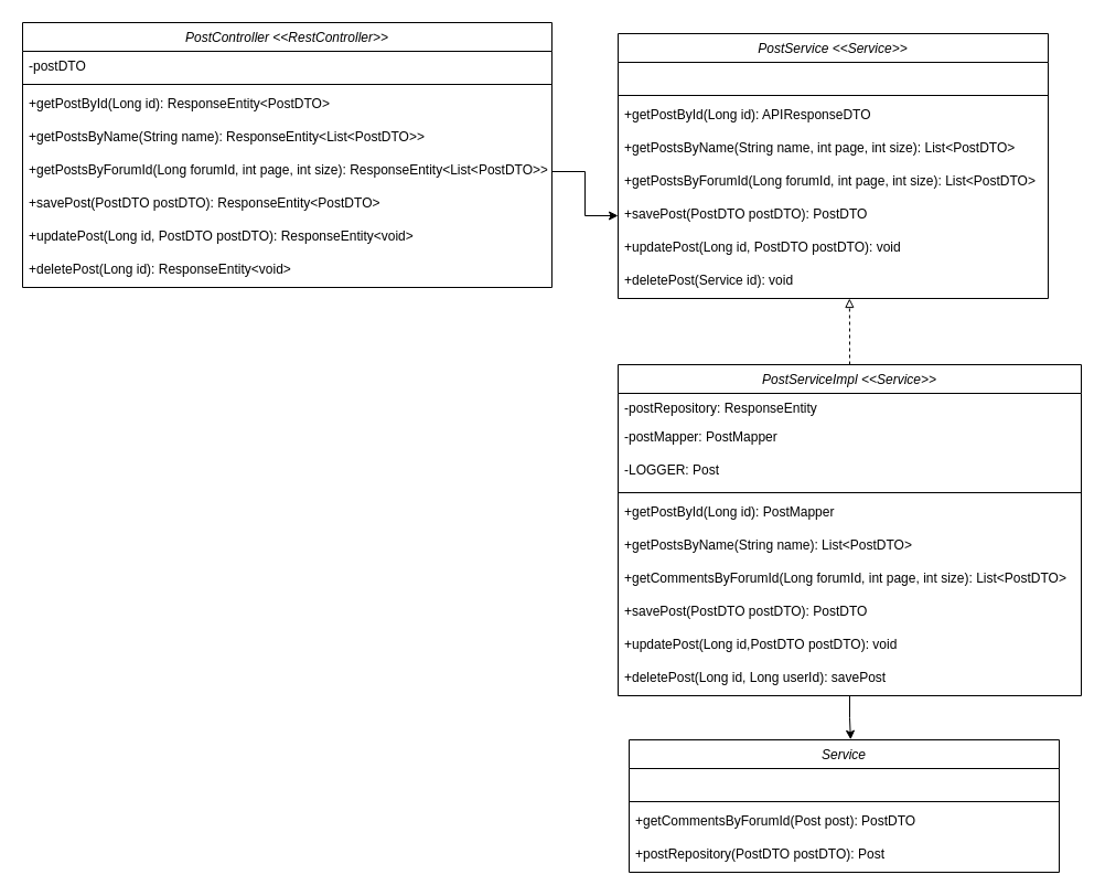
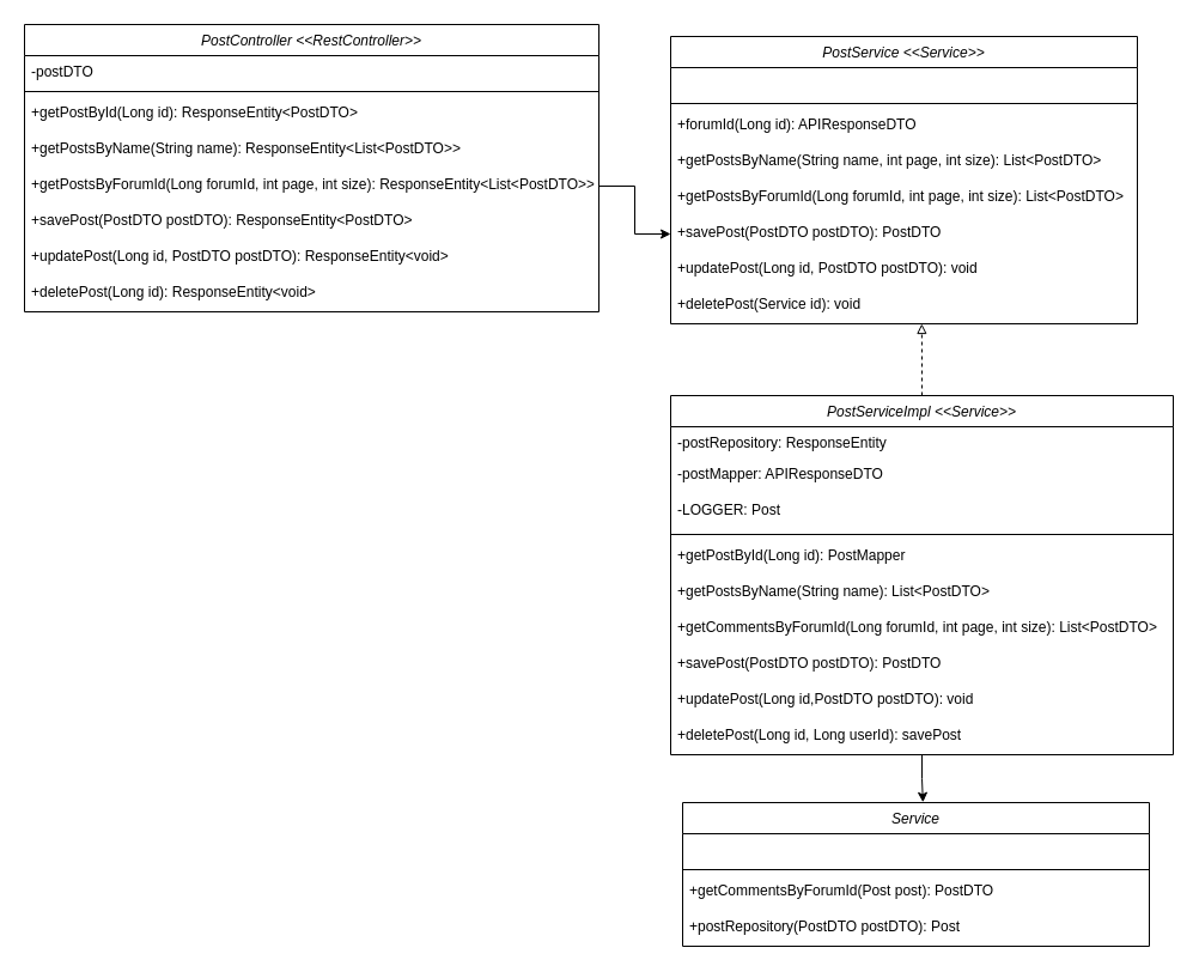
  <mxCell id="0" />
  <mxCell id="1" parent="0" />
  <mxCell id="2" value="PostController &lt;&lt;RestController&gt;&gt;" style="swimlane;fontStyle=2;align=center;verticalAlign=top;childLayout=stackLayout;horizontal=1;startSize=26;horizontalStack=0;resizeParent=1;resizeLast=0;collapsible=1;marginBottom=0;rounded=0;shadow=0;strokeWidth=1;" parent="1" vertex="1"><mxGeometry x="20" y="20" width="480" height="240" as="geometry"><mxRectangle x="230" y="140" width="160" height="26" as="alternateBounds" /></mxGeometry></mxCell>
  <mxCell id="3" value="-postDTO" style="text;align=left;verticalAlign=top;spacingLeft=4;spacingRight=4;overflow=hidden;rotatable=0;points=[[0,0.5],[1,0.5]];portConstraint=eastwest;" parent="2" vertex="1"><mxGeometry y="26" width="480" height="26" as="geometry" /></mxCell>
  <mxCell id="4" value="" style="line;html=1;strokeWidth=1;align=left;verticalAlign=middle;spacingTop=-1;spacingLeft=3;spacingRight=3;rotatable=0;labelPosition=right;points=[];portConstraint=eastwest;" parent="2" vertex="1"><mxGeometry y="52" width="480" height="8" as="geometry" /></mxCell>
  <mxCell id="5" value="+getPostById(Long id): ResponseEntity&lt;PostDTO&gt;" style="text;align=left;verticalAlign=top;spacingLeft=4;spacingRight=4;overflow=hidden;rotatable=0;points=[[0,0.5],[1,0.5]];portConstraint=eastwest;" parent="2" vertex="1"><mxGeometry y="60" width="480" height="30" as="geometry" /></mxCell>
  <mxCell id="6" value="+getPostsByName(String name): ResponseEntity&lt;List&lt;PostDTO&gt;&gt; " style="text;align=left;verticalAlign=top;spacingLeft=4;spacingRight=4;overflow=hidden;rotatable=0;points=[[0,0.5],[1,0.5]];portConstraint=eastwest;" vertex="1" parent="2"><mxGeometry y="90" width="480" height="30" as="geometry" /></mxCell>
  <mxCell id="7" value="+getPostsByForumId(Long forumId, int page, int size): ResponseEntity&lt;List&lt;PostDTO&gt;&gt;" style="text;align=left;verticalAlign=top;spacingLeft=4;spacingRight=4;overflow=hidden;rotatable=0;points=[[0,0.5],[1,0.5]];portConstraint=eastwest;" vertex="1" parent="2"><mxGeometry y="120" width="480" height="30" as="geometry" /></mxCell>
  <mxCell id="8" value="+savePost(PostDTO postDTO): ResponseEntity&lt;PostDTO&gt;" style="text;align=left;verticalAlign=top;spacingLeft=4;spacingRight=4;overflow=hidden;rotatable=0;points=[[0,0.5],[1,0.5]];portConstraint=eastwest;" vertex="1" parent="2"><mxGeometry y="150" width="480" height="30" as="geometry" /></mxCell>
  <mxCell id="9" value="+updatePost(Long id, PostDTO postDTO): ResponseEntity&lt;void&gt;" style="text;align=left;verticalAlign=top;spacingLeft=4;spacingRight=4;overflow=hidden;rotatable=0;points=[[0,0.5],[1,0.5]];portConstraint=eastwest;" vertex="1" parent="2"><mxGeometry y="180" width="480" height="30" as="geometry" /></mxCell>
  <mxCell id="10" value="+deletePost(Long id): ResponseEntity&lt;void&gt;" style="text;align=left;verticalAlign=top;spacingLeft=4;spacingRight=4;overflow=hidden;rotatable=0;points=[[0,0.5],[1,0.5]];portConstraint=eastwest;" vertex="1" parent="2"><mxGeometry y="210" width="480" height="30" as="geometry" /></mxCell>
  <mxCell id="11" value="PostService &lt;&lt;Service&gt;&gt;" style="swimlane;fontStyle=2;align=center;verticalAlign=top;childLayout=stackLayout;horizontal=1;startSize=26;horizontalStack=0;resizeParent=1;resizeLast=0;collapsible=1;marginBottom=0;rounded=0;shadow=0;strokeWidth=1;" vertex="1" parent="1"><mxGeometry x="560" y="30" width="390" height="240" as="geometry"><mxRectangle x="230" y="140" width="160" height="26" as="alternateBounds" /></mxGeometry></mxCell>
  <mxCell id="12" value="&#10;" style="text;align=left;verticalAlign=top;spacingLeft=4;spacingRight=4;overflow=hidden;rotatable=0;points=[[0,0.5],[1,0.5]];portConstraint=eastwest;" vertex="1" parent="11"><mxGeometry y="26" width="390" height="26" as="geometry" /></mxCell>
  <mxCell id="13" value="" style="line;html=1;strokeWidth=1;align=left;verticalAlign=middle;spacingTop=-1;spacingLeft=3;spacingRight=3;rotatable=0;labelPosition=right;points=[];portConstraint=eastwest;" vertex="1" parent="11"><mxGeometry y="52" width="390" height="8" as="geometry" /></mxCell>
- <mxCell id="14" value="+getPostById(Long id): APIResponseDTO" style="text;align=left;verticalAlign=top;spacingLeft=4;spacingRight=4;overflow=hidden;rotatable=0;points=[[0,0.5],[1,0.5]];portConstraint=eastwest;" vertex="1" parent="11"><mxGeometry y="60" width="390" height="30" as="geometry" /></mxCell>
+ <mxCell id="14" value="+forumId(Long id): APIResponseDTO" style="text;align=left;verticalAlign=top;spacingLeft=4;spacingRight=4;overflow=hidden;rotatable=0;points=[[0,0.5],[1,0.5]];portConstraint=eastwest;" vertex="1" parent="11"><mxGeometry y="60" width="390" height="30" as="geometry" /></mxCell>
  <mxCell id="15" value="+getPostsByName(String name, int page, int size): List&lt;PostDTO&gt;" style="text;align=left;verticalAlign=top;spacingLeft=4;spacingRight=4;overflow=hidden;rotatable=0;points=[[0,0.5],[1,0.5]];portConstraint=eastwest;" vertex="1" parent="11"><mxGeometry y="90" width="390" height="30" as="geometry" /></mxCell>
  <mxCell id="16" value="+getPostsByForumId(Long forumId, int page, int size): List&lt;PostDTO&gt;&#10;" style="text;align=left;verticalAlign=top;spacingLeft=4;spacingRight=4;overflow=hidden;rotatable=0;points=[[0,0.5],[1,0.5]];portConstraint=eastwest;" vertex="1" parent="11"><mxGeometry y="120" width="390" height="30" as="geometry" /></mxCell>
  <mxCell id="17" value="+savePost(PostDTO postDTO): PostDTO " style="text;align=left;verticalAlign=top;spacingLeft=4;spacingRight=4;overflow=hidden;rotatable=0;points=[[0,0.5],[1,0.5]];portConstraint=eastwest;" vertex="1" parent="11"><mxGeometry y="150" width="390" height="30" as="geometry" /></mxCell>
  <mxCell id="18" value="+updatePost(Long id, PostDTO postDTO): void&#10;" style="text;align=left;verticalAlign=top;spacingLeft=4;spacingRight=4;overflow=hidden;rotatable=0;points=[[0,0.5],[1,0.5]];portConstraint=eastwest;" vertex="1" parent="11"><mxGeometry y="180" width="390" height="30" as="geometry" /></mxCell>
  <mxCell id="19" value="+deletePost(Service id): void" style="text;align=left;verticalAlign=top;spacingLeft=4;spacingRight=4;overflow=hidden;rotatable=0;points=[[0,0.5],[1,0.5]];portConstraint=eastwest;" vertex="1" parent="11"><mxGeometry y="210" width="390" height="30" as="geometry" /></mxCell>
  <mxCell id="20" value="" style="edgeStyle=orthogonalEdgeStyle;rounded=0;orthogonalLoop=1;jettySize=auto;html=1;" edge="1" parent="1" source="7" target="17"><mxGeometry relative="1" as="geometry" /></mxCell>
  <mxCell id="21" value="PostServiceImpl &lt;&lt;Service&gt;&gt;" style="swimlane;fontStyle=2;align=center;verticalAlign=top;childLayout=stackLayout;horizontal=1;startSize=26;horizontalStack=0;resizeParent=1;resizeLast=0;collapsible=1;marginBottom=0;rounded=0;shadow=0;strokeWidth=1;" vertex="1" parent="1"><mxGeometry x="560" y="330" width="420" height="300" as="geometry"><mxRectangle x="230" y="140" width="160" height="26" as="alternateBounds" /></mxGeometry></mxCell>
  <mxCell id="22" value="-postRepository: ResponseEntity" style="text;align=left;verticalAlign=top;spacingLeft=4;spacingRight=4;overflow=hidden;rotatable=0;points=[[0,0.5],[1,0.5]];portConstraint=eastwest;" vertex="1" parent="21"><mxGeometry y="26" width="420" height="26" as="geometry" /></mxCell>
- <mxCell id="23" value="-postMapper: PostMapper" style="text;align=left;verticalAlign=top;spacingLeft=4;spacingRight=4;overflow=hidden;rotatable=0;points=[[0,0.5],[1,0.5]];portConstraint=eastwest;" vertex="1" parent="21"><mxGeometry y="52" width="420" height="30" as="geometry" /></mxCell>
+ <mxCell id="23" value="-postMapper: APIResponseDTO" style="text;align=left;verticalAlign=top;spacingLeft=4;spacingRight=4;overflow=hidden;rotatable=0;points=[[0,0.5],[1,0.5]];portConstraint=eastwest;" vertex="1" parent="21"><mxGeometry y="52" width="420" height="30" as="geometry" /></mxCell>
  <mxCell id="24" value="-LOGGER: Post" style="text;align=left;verticalAlign=top;spacingLeft=4;spacingRight=4;overflow=hidden;rotatable=0;points=[[0,0.5],[1,0.5]];portConstraint=eastwest;" vertex="1" parent="21"><mxGeometry y="82" width="420" height="30" as="geometry" /></mxCell>
  <mxCell id="25" value="" style="line;html=1;strokeWidth=1;align=left;verticalAlign=middle;spacingTop=-1;spacingLeft=3;spacingRight=3;rotatable=0;labelPosition=right;points=[];portConstraint=eastwest;" vertex="1" parent="21"><mxGeometry y="112" width="420" height="8" as="geometry" /></mxCell>
  <mxCell id="26" value="+getPostById(Long id): PostMapper" style="text;align=left;verticalAlign=top;spacingLeft=4;spacingRight=4;overflow=hidden;rotatable=0;points=[[0,0.5],[1,0.5]];portConstraint=eastwest;" vertex="1" parent="21"><mxGeometry y="120" width="420" height="30" as="geometry" /></mxCell>
  <mxCell id="27" value="+getPostsByName(String name): List&lt;PostDTO&gt;" style="text;align=left;verticalAlign=top;spacingLeft=4;spacingRight=4;overflow=hidden;rotatable=0;points=[[0,0.5],[1,0.5]];portConstraint=eastwest;" vertex="1" parent="21"><mxGeometry y="150" width="420" height="30" as="geometry" /></mxCell>
  <mxCell id="28" value="+getCommentsByForumId(Long forumId, int page, int size): List&lt;PostDTO&gt;&#10;" style="text;align=left;verticalAlign=top;spacingLeft=4;spacingRight=4;overflow=hidden;rotatable=0;points=[[0,0.5],[1,0.5]];portConstraint=eastwest;" vertex="1" parent="21"><mxGeometry y="180" width="420" height="30" as="geometry" /></mxCell>
  <mxCell id="29" value="+savePost(PostDTO postDTO): PostDTO" style="text;align=left;verticalAlign=top;spacingLeft=4;spacingRight=4;overflow=hidden;rotatable=0;points=[[0,0.5],[1,0.5]];portConstraint=eastwest;" vertex="1" parent="21"><mxGeometry y="210" width="420" height="30" as="geometry" /></mxCell>
  <mxCell id="30" value="+updatePost(Long id,PostDTO postDTO): void&#10;" style="text;align=left;verticalAlign=top;spacingLeft=4;spacingRight=4;overflow=hidden;rotatable=0;points=[[0,0.5],[1,0.5]];portConstraint=eastwest;" vertex="1" parent="21"><mxGeometry y="240" width="420" height="30" as="geometry" /></mxCell>
  <mxCell id="31" value="+deletePost(Long id, Long userId): savePost" style="text;align=left;verticalAlign=top;spacingLeft=4;spacingRight=4;overflow=hidden;rotatable=0;points=[[0,0.5],[1,0.5]];portConstraint=eastwest;" vertex="1" parent="21"><mxGeometry y="270" width="420" height="30" as="geometry" /></mxCell>
  <mxCell id="32" style="edgeStyle=orthogonalEdgeStyle;rounded=0;orthogonalLoop=1;jettySize=auto;html=1;entryX=0.538;entryY=1;entryDx=0;entryDy=0;entryPerimeter=0;dashed=1;endArrow=block;endFill=0;" edge="1" parent="1" source="21" target="19"><mxGeometry relative="1" as="geometry" /></mxCell>
  <mxCell id="33" value="Service" style="swimlane;fontStyle=2;align=center;verticalAlign=top;childLayout=stackLayout;horizontal=1;startSize=26;horizontalStack=0;resizeParent=1;resizeLast=0;collapsible=1;marginBottom=0;rounded=0;shadow=0;strokeWidth=1;" vertex="1" parent="1"><mxGeometry x="570" y="670" width="390" height="120" as="geometry"><mxRectangle x="230" y="140" width="160" height="26" as="alternateBounds" /></mxGeometry></mxCell>
  <mxCell id="34" value="&#10;" style="text;align=left;verticalAlign=top;spacingLeft=4;spacingRight=4;overflow=hidden;rotatable=0;points=[[0,0.5],[1,0.5]];portConstraint=eastwest;" vertex="1" parent="33"><mxGeometry y="26" width="390" height="26" as="geometry" /></mxCell>
  <mxCell id="35" value="" style="line;html=1;strokeWidth=1;align=left;verticalAlign=middle;spacingTop=-1;spacingLeft=3;spacingRight=3;rotatable=0;labelPosition=right;points=[];portConstraint=eastwest;" vertex="1" parent="33"><mxGeometry y="52" width="390" height="8" as="geometry" /></mxCell>
  <mxCell id="36" value="+getCommentsByForumId(Post post): PostDTO" style="text;align=left;verticalAlign=top;spacingLeft=4;spacingRight=4;overflow=hidden;rotatable=0;points=[[0,0.5],[1,0.5]];portConstraint=eastwest;" vertex="1" parent="33"><mxGeometry y="60" width="390" height="30" as="geometry" /></mxCell>
  <mxCell id="37" value="+postRepository(PostDTO postDTO): Post" style="text;align=left;verticalAlign=top;spacingLeft=4;spacingRight=4;overflow=hidden;rotatable=0;points=[[0,0.5],[1,0.5]];portConstraint=eastwest;" vertex="1" parent="33"><mxGeometry y="90" width="390" height="30" as="geometry" /></mxCell>
  <mxCell id="38" style="edgeStyle=orthogonalEdgeStyle;rounded=0;orthogonalLoop=1;jettySize=auto;html=1;entryX=0.515;entryY=-0.002;entryDx=0;entryDy=0;entryPerimeter=0;" edge="1" parent="1" source="21" target="33"><mxGeometry relative="1" as="geometry" /></mxCell>
